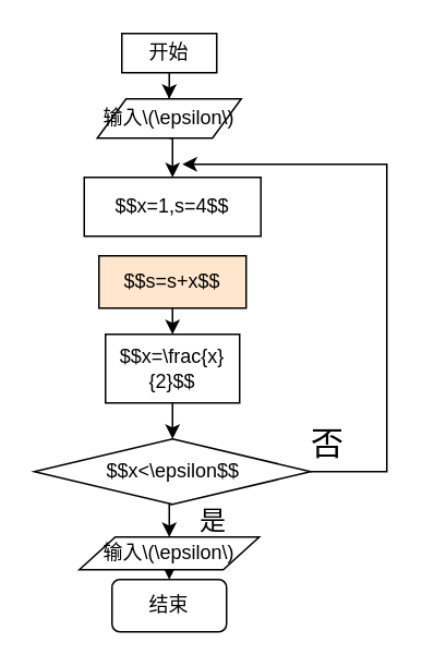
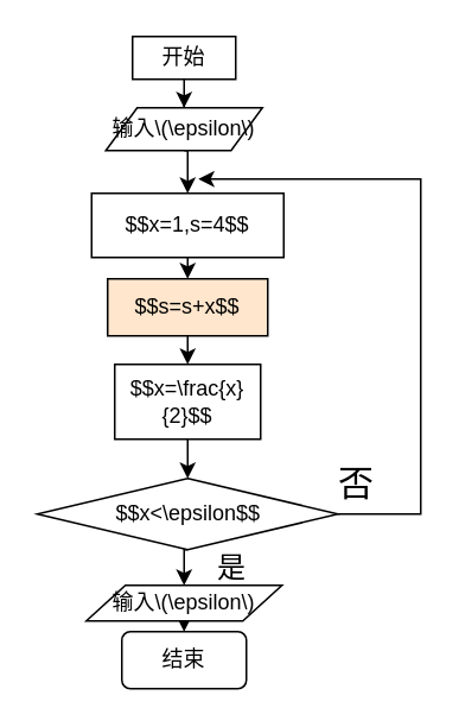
  <mxCell id="0" />
  <mxCell id="1" parent="0" />
  <mxCell id="2" style="edgeStyle=orthogonalEdgeStyle;rounded=0;orthogonalLoop=1;jettySize=auto;html=1;exitX=0.5;exitY=1;exitDx=0;exitDy=0;" parent="1" source="3" target="5" edge="1"><mxGeometry relative="1" as="geometry" /></mxCell>
  <mxCell id="3" value="开始&lt;br&gt;" style="whiteSpace=wrap;html=1;rounded=0;" parent="1" vertex="1"><mxGeometry x="74" y="20" width="58" height="24" as="geometry" /></mxCell>
  <mxCell id="4" style="edgeStyle=orthogonalEdgeStyle;rounded=0;orthogonalLoop=1;jettySize=auto;html=1;exitX=0.5;exitY=1;exitDx=0;exitDy=0;entryX=0.5;entryY=0;entryDx=0;entryDy=0;" parent="1" source="5" target="7" edge="1"><mxGeometry relative="1" as="geometry" /></mxCell>
  <mxCell id="5" value="输入\(\epsilon\)" style="shape=parallelogram;perimeter=parallelogramPerimeter;whiteSpace=wrap;html=1;" parent="1" vertex="1"><mxGeometry x="59" y="60" width="88" height="24" as="geometry" /></mxCell>
+ <mxCell id="6" style="edgeStyle=orthogonalEdgeStyle;rounded=0;orthogonalLoop=1;jettySize=auto;html=1;exitX=0.5;exitY=1;exitDx=0;exitDy=0;entryX=0.5;entryY=0;entryDx=0;entryDy=0;" parent="1" source="7" target="9" edge="1"><mxGeometry relative="1" as="geometry" /></mxCell>
  <mxCell id="7" value="$$x=1,s=4$$" style="rounded=0;whiteSpace=wrap;html=1;" parent="1" vertex="1"><mxGeometry x="51" y="108" width="108" height="36" as="geometry" /></mxCell>
  <mxCell id="8" style="edgeStyle=orthogonalEdgeStyle;rounded=0;orthogonalLoop=1;jettySize=auto;html=1;exitX=0.5;exitY=1;exitDx=0;exitDy=0;entryX=0.5;entryY=0;entryDx=0;entryDy=0;" parent="1" source="9" target="11" edge="1"><mxGeometry relative="1" as="geometry" /></mxCell>
  <mxCell id="9" value="$$s=s+x$$" style="rounded=0;whiteSpace=wrap;html=1;fillColor=#ffe6cc;" parent="1" vertex="1"><mxGeometry x="60" y="156" width="90" height="32" as="geometry" /></mxCell>
  <mxCell id="10" style="edgeStyle=orthogonalEdgeStyle;rounded=0;orthogonalLoop=1;jettySize=auto;html=1;exitX=0.5;exitY=1;exitDx=0;exitDy=0;entryX=0.5;entryY=0;entryDx=0;entryDy=0;" parent="1" source="11" target="14" edge="1"><mxGeometry relative="1" as="geometry"><mxPoint x="174" y="572" as="targetPoint" /></mxGeometry></mxCell>
  <mxCell id="11" value="$$x=\frac{x}{2}$$" style="rounded=0;whiteSpace=wrap;html=1;" parent="1" vertex="1"><mxGeometry x="64" y="204" width="82" height="42" as="geometry" /></mxCell>
  <mxCell id="12" style="edgeStyle=orthogonalEdgeStyle;rounded=0;orthogonalLoop=1;jettySize=auto;html=1;exitX=0.5;exitY=1;exitDx=0;exitDy=0;entryX=0.5;entryY=0;entryDx=0;entryDy=0;" parent="1" source="14" target="16" edge="1"><mxGeometry relative="1" as="geometry" /></mxCell>
  <mxCell id="13" style="edgeStyle=orthogonalEdgeStyle;rounded=0;orthogonalLoop=1;jettySize=auto;html=1;exitX=1;exitY=0.5;exitDx=0;exitDy=0;" edge="1" parent="1" source="14"><mxGeometry relative="1" as="geometry"><mxPoint x="111" y="100" as="targetPoint" /><Array as="points"><mxPoint x="236" y="288" /><mxPoint x="236" y="100" /></Array></mxGeometry></mxCell>
  <mxCell id="14" value="&lt;span&gt;$$x&amp;lt;\epsilon$$&lt;/span&gt;" style="rhombus;whiteSpace=wrap;html=1;" parent="1" vertex="1"><mxGeometry x="20.5" y="268" width="169" height="40" as="geometry" /></mxCell>
  <mxCell id="15" style="edgeStyle=orthogonalEdgeStyle;rounded=0;orthogonalLoop=1;jettySize=auto;html=1;exitX=0.5;exitY=1;exitDx=0;exitDy=0;entryX=0.5;entryY=0;entryDx=0;entryDy=0;" parent="1" source="16" target="17" edge="1"><mxGeometry relative="1" as="geometry" /></mxCell>
  <mxCell id="16" value="输入\(\epsilon\)" style="shape=parallelogram;perimeter=parallelogramPerimeter;whiteSpace=wrap;html=1;" parent="1" vertex="1"><mxGeometry x="48" y="328" width="110" height="20" as="geometry" /></mxCell>
  <mxCell id="17" value="结束" style="rounded=1;whiteSpace=wrap;html=1;" parent="1" vertex="1"><mxGeometry x="68" y="354" width="70" height="32" as="geometry" /></mxCell>
  <mxCell id="18" value="是" style="text;html=1;strokeColor=none;fillColor=none;align=center;verticalAlign=middle;whiteSpace=wrap;rounded=0;fontSize=16;" parent="1" vertex="1"><mxGeometry x="110" y="308" width="40" height="20" as="geometry" /></mxCell>
  <mxCell id="19" value="否" style="text;html=1;strokeColor=none;fillColor=none;align=center;verticalAlign=middle;whiteSpace=wrap;rounded=0;fontSize=20;" parent="1" vertex="1"><mxGeometry x="180" y="260" width="40" height="20" as="geometry" /></mxCell>
